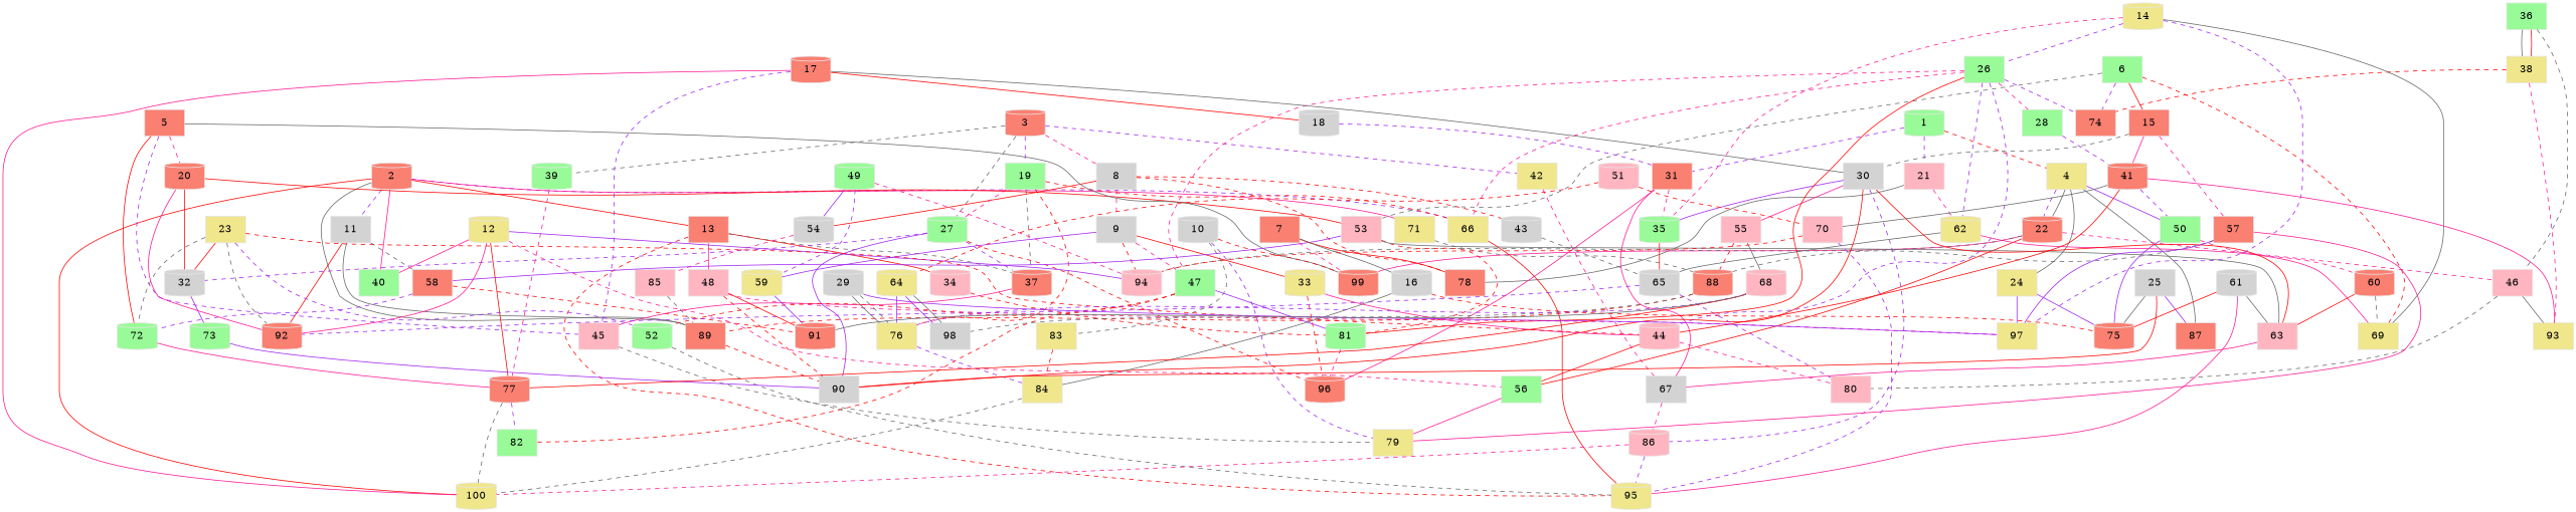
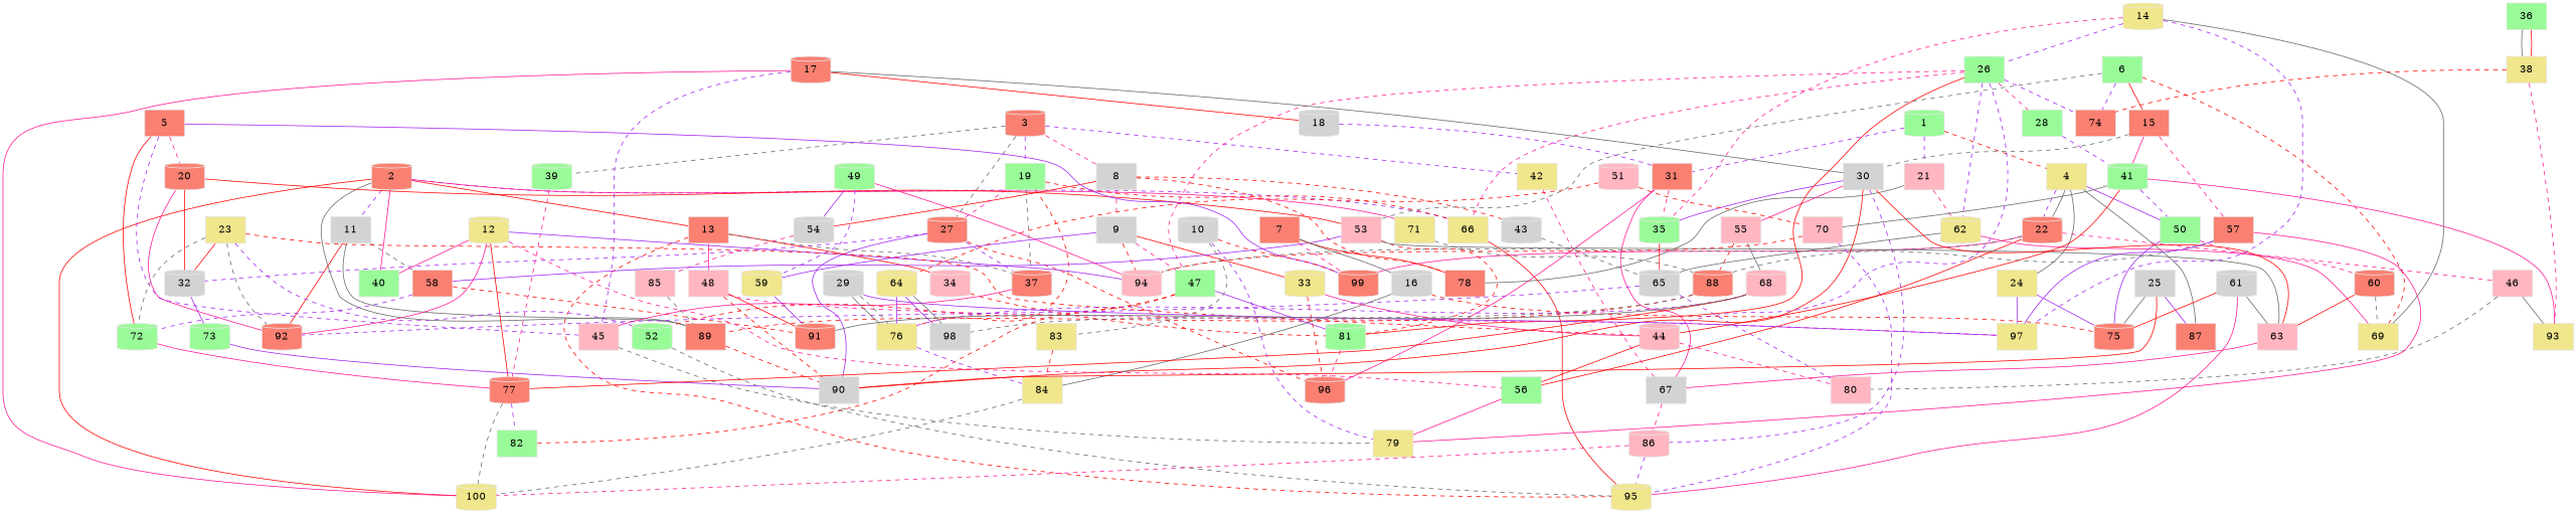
  graph {
    node [color=gray90 fillcolor=salmon shape=box style=filled]
    edge [color=red style=dashed]
    1 [fillcolor=palegreen shape=cylinder]
    4 [fillcolor=khaki]
    21 [fillcolor=lightpink]
    31
    22 [shape=cylinder]
    24 [fillcolor=khaki]
    50 [fillcolor=palegreen]
    87
    78
    62 [fillcolor=khaki shape=cylinder]
    35 [fillcolor=palegreen shape=cylinder]
    96 [shape=cylinder]
    67 [fillcolor=lightgrey]
    2 [shape=cylinder]
    11 [fillcolor=lightgrey]
    13
    40 [fillcolor=palegreen]
    66 [fillcolor=khaki]
    71 [fillcolor=khaki]
    89
    100 [fillcolor=khaki shape=cylinder]
    58
    92 [shape=cylinder]
    34 [fillcolor=lightpink shape=cylinder]
    37 [shape=cylinder]
    48 [fillcolor=lightpink]
    95 [fillcolor=khaki shape=cylinder]
    88 [shape=cylinder]
    90 [fillcolor=lightgrey]
    3 [shape=cylinder]
    8 [fillcolor=lightgrey]
    19 [fillcolor=palegreen]
-   27 [fillcolor=palegreen shape=cylinder]
+   27 [shape=cylinder]
    39 [fillcolor=palegreen shape=cylinder]
    42 [fillcolor=khaki]
    9 [fillcolor=lightgrey]
    43 [fillcolor=lightgrey shape=cylinder]
    54 [fillcolor=lightgrey shape=cylinder]
    76 [fillcolor=khaki]
    32 [fillcolor=lightgrey shape=cylinder]
    77 [shape=cylinder]
    99 [shape=cylinder]
    94 [fillcolor=lightpink shape=cylinder]
    56 [fillcolor=palegreen]
    46 [fillcolor=lightpink]
    97 [fillcolor=khaki]
    75 [shape=cylinder]
    60 [shape=cylinder]
    20 [shape=cylinder]
    5
    45 [fillcolor=lightpink]
    72 [fillcolor=palegreen shape=cylinder]
    53 [fillcolor=lightpink]
    79 [fillcolor=khaki]
    6 [fillcolor=palegreen]
    15
    69 [fillcolor=khaki]
    74
    30 [fillcolor=lightgrey]
-   41 [shape=cylinder]
+   41 [fillcolor=palegreen shape=cylinder]
    57
    81 [fillcolor=palegreen shape=cylinder]
    63 [fillcolor=lightpink]
    7
    16 [fillcolor=lightgrey shape=cylinder]
    84 [fillcolor=khaki]
    33 [fillcolor=khaki shape=cylinder]
    47 [fillcolor=palegreen]
    59 [fillcolor=khaki shape=cylinder]
    65 [fillcolor=lightgrey shape=cylinder]
    85 [fillcolor=lightpink]
    44 [fillcolor=lightpink shape=cylinder]
    52 [fillcolor=palegreen shape=cylinder]
    82 [fillcolor=palegreen]
    91 [shape=cylinder]
    10 [fillcolor=lightgrey shape=cylinder]
    83 [fillcolor=khaki]
    12 [fillcolor=khaki shape=cylinder]
    14 [fillcolor=khaki shape=cylinder]
    26 [fillcolor=palegreen]
    28 [fillcolor=palegreen]
    55 [fillcolor=lightpink]
    86 [fillcolor=lightpink shape=cylinder]
    93 [fillcolor=khaki]
    70 [fillcolor=lightpink]
    17 [shape=cylinder]
    18 [fillcolor=lightgrey shape=cylinder]
    73 [fillcolor=palegreen shape=cylinder]
    80 [fillcolor=lightpink]
    23 [fillcolor=khaki]
    25 [fillcolor=lightgrey]
    29 [fillcolor=lightgrey shape=cylinder]
    68 [fillcolor=lightpink shape=cylinder]
    36 [fillcolor=palegreen]
    38 [fillcolor=khaki]
    49 [fillcolor=palegreen shape=cylinder]
    51 [fillcolor=lightpink shape=cylinder]
    64 [fillcolor=khaki shape=cylinder]
    98 [fillcolor=lightgrey]
    61 [fillcolor=lightgrey shape=cylinder]
    1 -- 4
    1 -- 21 [color=purple]
    1 -- 31 [color=purple]
    4 -- 22 [color=purple]
    4 -- 22 [color=gray40 style=solid]
    4 -- 24 [color=gray40 style=solid]
    4 -- 50 [color=purple style=solid]
    4 -- 87 [color=gray40 style=solid]
    21 -- 78 [color=gray40 style=solid]
    21 -- 62 [color=deeppink]
    31 -- 35 [color=deeppink]
    31 -- 96 [color=deeppink style=solid]
    31 -- 67 [color=deeppink style=solid]
    22 -- 99 [color=deeppink style=solid]
    22 -- 94 [color=gray40]
    22 -- 56 [style=solid]
    22 -- 46 [color=deeppink]
    24 -- 97 [color=purple style=solid]
    24 -- 75 [color=purple style=solid]
    50 -- 75 [color=purple style=solid]
    50 -- 60 [color=deeppink]
    62 -- 69 [color=deeppink style=solid]
    62 -- 65 [color=gray40 style=solid]
    35 -- 65 [style=solid]
    67 -- 86 [color=deeppink]
    2 -- 11 [color=purple]
    2 -- 13 [style=solid]
    2 -- 40 [color=deeppink style=solid]
    2 -- 66 [color=purple]
    2 -- 71 [color=deeppink style=solid]
    2 -- 89 [color=gray40 style=solid]
    2 -- 100 [style=solid]
    11 -- 89 [color=gray40 style=solid]
    11 -- 58 [color=gray40]
    11 -- 92 [style=solid]
    13 -- 34 [style=solid]
    13 -- 37 [color=gray40]
    13 -- 48 [color=deeppink style=solid]
    13 -- 95
    66 -- 95 [style=solid]
    71 -- 88 [color=gray40]
    89 -- 90
    58 -- 72 [color=purple]
    58 -- 91
    34 -- 81
    37 -- 45 [color=deeppink style=solid]
    48 -- 90
    48 -- 97 [color=deeppink]
    48 -- 91 [style=solid]
    88 -- 89
    88 -- 98 [color=gray40]
    3 -- 8 [color=deeppink]
    3 -- 19 [color=purple]
    3 -- 27 [color=gray40]
    3 -- 39 [color=gray40]
    3 -- 42 [color=purple]
    8 -- 78
    8 -- 9 [color=deeppink]
    8 -- 43
    8 -- 54 [style=solid]
    19 -- 66
    19 -- 37 [color=gray40]
    19 -- 27 [color=deeppink]
    19 -- 76
    27 -- 96
    27 -- 37 [color=purple]
    27 -- 90 [color=purple style=solid]
    27 -- 32 [color=purple]
    39 -- 77 [color=deeppink]
    42 -- 67 [color=deeppink]
    9 -- 94
    9 -- 33 [style=solid]
    9 -- 47 [color=deeppink]
    9 -- 59 [color=purple style=solid]
    43 -- 65 [color=gray40]
    54 -- 85 [color=deeppink]
    76 -- 84 [color=purple]
    32 -- 73 [color=purple style=solid]
    77 -- 100 [color=gray40]
    77 -- 82 [color=purple]
    56 -- 79 [color=deeppink style=solid]
    46 -- 93 [color=gray40 style=solid]
    46 -- 80 [color=gray40]
    60 -- 69 [color=gray40]
    60 -- 63 [style=solid]
    20 -- 92 [color=deeppink style=solid]
    20 -- 32 [style=solid]
    20 -- 53 [style=solid]
-   5 -- 99 [color=gray40 style=solid]
+   5 -- 99 [color=purple style=solid]
    5 -- 20 [color=deeppink]
    5 -- 45 [color=purple]
    5 -- 72 [style=solid]
    45 -- 79 [color=gray40]
    72 -- 77 [color=deeppink style=solid]
    53 -- 58 [color=purple style=solid]
    53 -- 81
    53 -- 63 [color=gray40 style=solid]
    6 -- 53 [color=gray40]
    6 -- 15 [style=solid]
    6 -- 69
    6 -- 74 [color=purple]
    15 -- 30 [color=gray40]
    15 -- 41 [color=deeppink style=solid]
    15 -- 57 [color=deeppink]
    30 -- 35 [color=purple style=solid]
    30 -- 90 [style=solid]
    30 -- 63 [style=solid]
    30 -- 55 [color=deeppink style=solid]
    30 -- 86 [color=purple]
    41 -- 50 [color=purple]
    41 -- 44 [style=solid]
    41 -- 93 [color=deeppink style=solid]
    41 -- 70 [color=gray40 style=solid]
    57 -- 88 [color=gray40]
    57 -- 97 [color=purple style=solid]
    57 -- 79 [color=deeppink style=solid]
    81 -- 96 [color=deeppink]
    63 -- 67 [color=deeppink style=solid]
    7 -- 78 [style=solid]
    7 -- 99 [color=deeppink]
    7 -- 16 [color=gray40 style=solid]
    16 -- 75
    16 -- 84 [color=gray40 style=solid]
    84 -- 100 [color=gray40]
    33 -- 96
    33 -- 44 [color=deeppink style=solid]
    47 -- 81 [color=purple style=solid]
    47 -- 52
    47 -- 82
    59 -- 91 [color=purple style=solid]
    65 -- 92 [color=purple]
    65 -- 80 [color=purple]
    85 -- 89 [color=gray40]
    44 -- 56 [style=solid]
    44 -- 80 [color=deeppink]
    52 -- 95 [color=gray40]
    10 -- 99
    10 -- 79 [color=purple]
    10 -- 83 [color=gray40]
    83 -- 84
    12 -- 40 [color=deeppink style=solid]
    12 -- 92 [color=deeppink style=solid]
    12 -- 77 [style=solid]
    12 -- 94 [color=purple style=solid]
    12 -- 56 [color=deeppink]
    14 -- 35 [color=deeppink]
    14 -- 97 [color=purple]
    14 -- 69 [color=gray40 style=solid]
    14 -- 26 [color=purple]
    26 -- 62 [color=purple]
    26 -- 66 [color=deeppink]
    26 -- 74 [color=purple]
    26 -- 81 [style=solid]
    26 -- 47 [color=deeppink]
    26 -- 44 [color=purple]
    26 -- 28 [color=deeppink]
    28 -- 41 [color=purple]
    55 -- 88
    55 -- 68 [color=gray40 style=solid]
    86 -- 100 [color=deeppink]
    86 -- 95 [color=purple]
    70 -- 95 [color=purple]
    70 -- 94
    17 -- 100 [color=deeppink style=solid]
    17 -- 45 [color=purple]
    17 -- 30 [color=gray40 style=solid]
    17 -- 18 [style=solid]
    18 -- 31 [color=purple]
    73 -- 90 [color=purple style=solid]
    23 -- 92 [color=gray40]
    23 -- 32 [style=solid]
    23 -- 72 [color=gray40]
    23 -- 44
    23 -- 52 [color=purple]
    25 -- 87 [color=purple style=solid]
    25 -- 90 [style=solid]
    25 -- 75 [color=gray40 style=solid]
    29 -- 76 [color=gray40 style=solid]
    29 -- 76 [color=gray40]
    29 -- 97 [color=purple style=solid]
    68 -- 76 [color=purple]
    68 -- 77 [style=solid]
    68 -- 91 [color=gray40 style=solid]
-   36 -- 46 [color=gray40]
    36 -- 38 [color=gray40 style=solid]
    36 -- 38 [style=solid]
    38 -- 74
    38 -- 93 [color=deeppink]
    49 -- 54 [color=purple style=solid]
-   49 -- 94 [color=deeppink]
+   49 -- 94 [color=deeppink style=solid]
    49 -- 59 [color=purple]
    51 -- 70
    51 -- 64
    64 -- 76 [color=purple style=solid]
    64 -- 98 [color=purple style=solid]
    64 -- 98 [color=gray40 style=solid]
    61 -- 95 [color=deeppink style=solid]
    61 -- 75 [style=solid]
    61 -- 63 [color=gray40 style=solid]
  }
